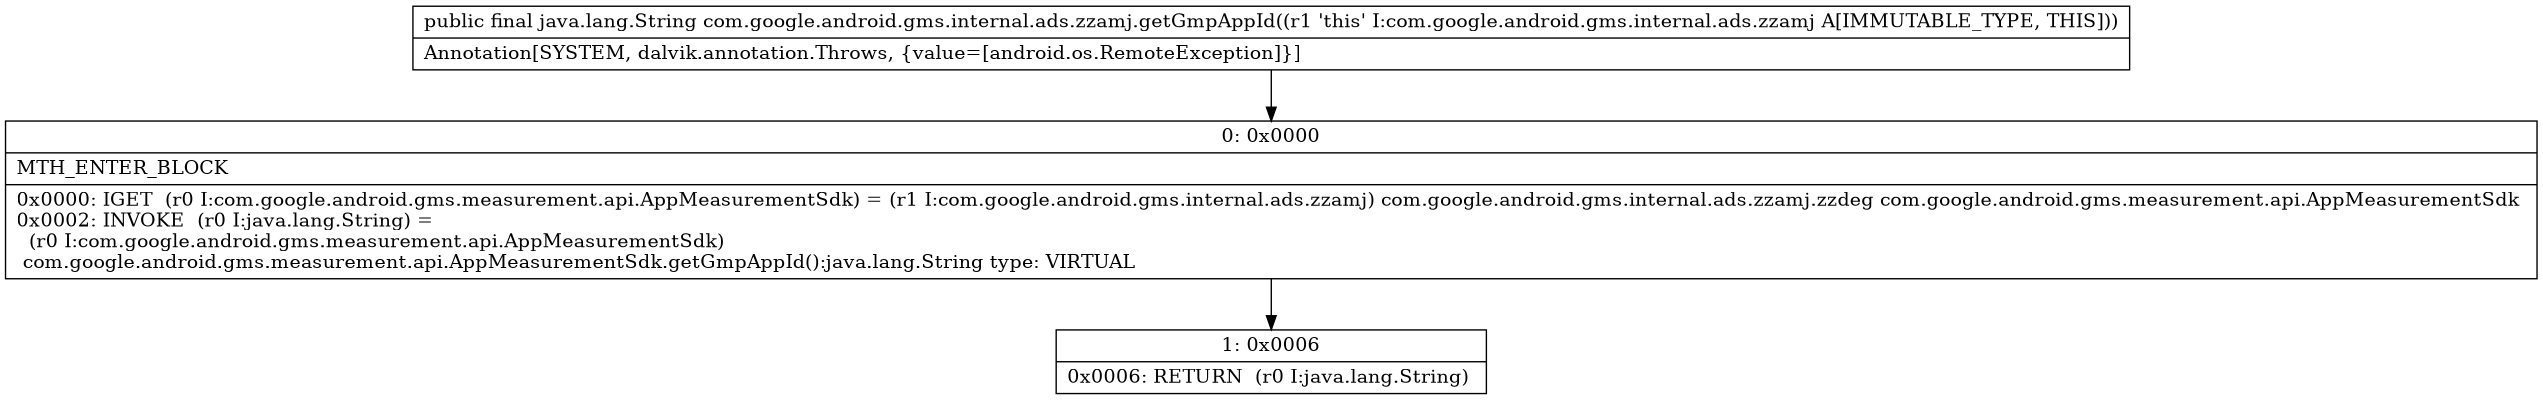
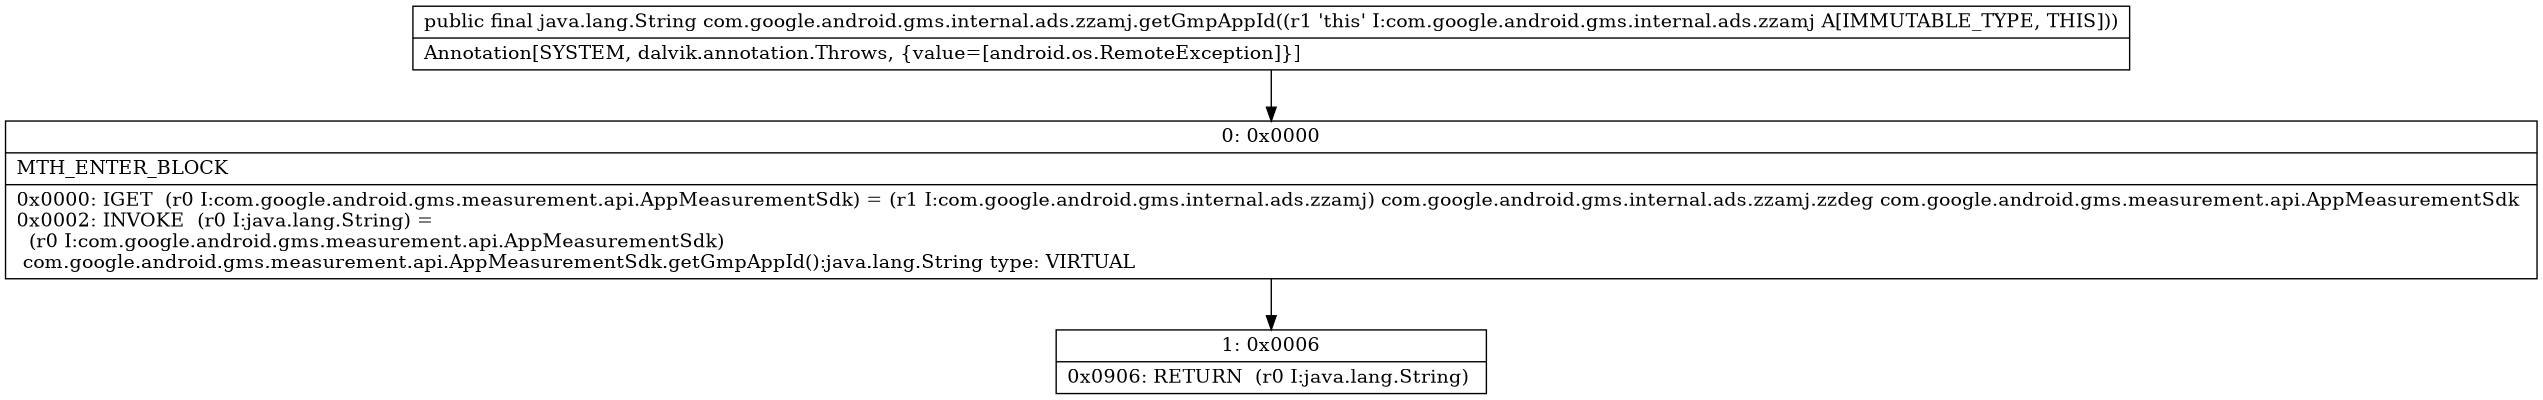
  digraph {
    node [shape=record]
    n1 [label="{0\:\ 0x0000|MTH_ENTER_BLOCK\l|0x0000: IGET  (r0 I:com.google.android.gms.measurement.api.AppMeasurementSdk) = (r1 I:com.google.android.gms.internal.ads.zzamj) com.google.android.gms.internal.ads.zzamj.zzdeg com.google.android.gms.measurement.api.AppMeasurementSdk \l0x0002: INVOKE  (r0 I:java.lang.String) = \l  (r0 I:com.google.android.gms.measurement.api.AppMeasurementSdk)\l com.google.android.gms.measurement.api.AppMeasurementSdk.getGmpAppId():java.lang.String type: VIRTUAL \l}"]
-   n2 [label="{1\:\ 0x0006|0x0006: RETURN  (r0 I:java.lang.String) \l}"]
+   n2 [label="{1\:\ 0x0006|0x0906: RETURN  (r0 I:java.lang.String) \l}"]
    n3 [label="{public final java.lang.String com.google.android.gms.internal.ads.zzamj.getGmpAppId((r1 'this' I:com.google.android.gms.internal.ads.zzamj A[IMMUTABLE_TYPE, THIS]))  | Annotation[SYSTEM, dalvik.annotation.Throws, \{value=[android.os.RemoteException]\}]\l}"]
    n1 -> n2
    n3 -> n1
  }
